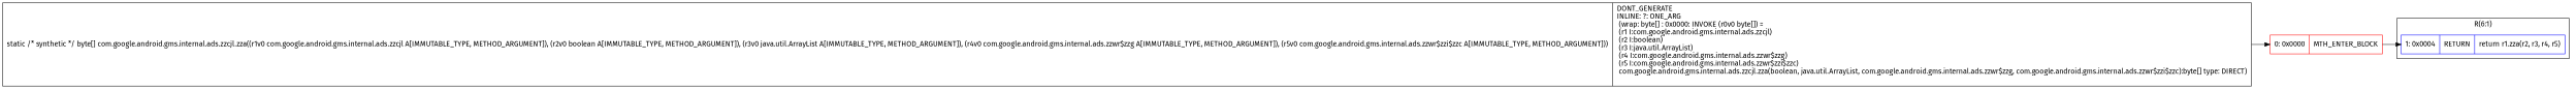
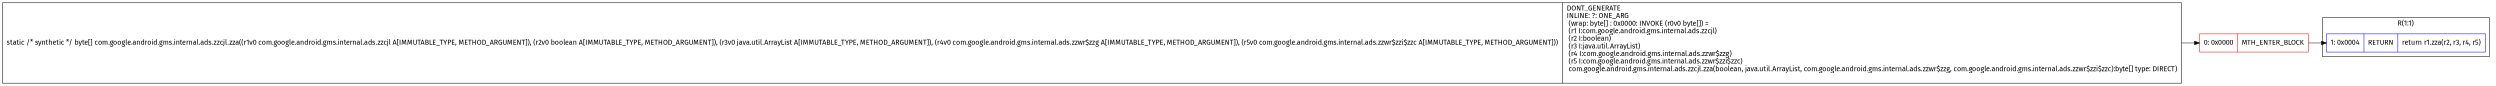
  digraph {
    rankdir=LR
    fontname="Fira Sans"
    node [shape=record fontname="Fira Sans"]
    edge [fontname="Fira Sans"]
    n1 [color=blue label="{1\:\ 0x0004|RETURN\l|return r1.zza(r2, r3, r4, r5)\l}"]
    n2 [color=red label="{0\:\ 0x0000|MTH_ENTER_BLOCK\l}"]
    n3 [label="{static \/* synthetic *\/ byte[] com.google.android.gms.internal.ads.zzcjl.zza((r1v0 com.google.android.gms.internal.ads.zzcjl A[IMMUTABLE_TYPE, METHOD_ARGUMENT]), (r2v0 boolean A[IMMUTABLE_TYPE, METHOD_ARGUMENT]), (r3v0 java.util.ArrayList A[IMMUTABLE_TYPE, METHOD_ARGUMENT]), (r4v0 com.google.android.gms.internal.ads.zzwr$zzg A[IMMUTABLE_TYPE, METHOD_ARGUMENT]), (r5v0 com.google.android.gms.internal.ads.zzwr$zzi$zzc A[IMMUTABLE_TYPE, METHOD_ARGUMENT]))  | DONT_GENERATE\lINLINE: ?: ONE_ARG  \l  (wrap: byte[] : 0x0000: INVOKE  (r0v0 byte[]) = \l  (r1 I:com.google.android.gms.internal.ads.zzcjl)\l  (r2 I:boolean)\l  (r3 I:java.util.ArrayList)\l  (r4 I:com.google.android.gms.internal.ads.zzwr$zzg)\l  (r5 I:com.google.android.gms.internal.ads.zzwr$zzi$zzc)\l com.google.android.gms.internal.ads.zzcjl.zza(boolean, java.util.ArrayList, com.google.android.gms.internal.ads.zzwr$zzg, com.google.android.gms.internal.ads.zzwr$zzi$zzc):byte[] type: DIRECT)\l\l}"]
    subgraph cluster_1 {
-     label="R(6:1)"
+     label="R(1:1)"
      n1
    }
    n2 -> n1
    n3 -> n2
  }
